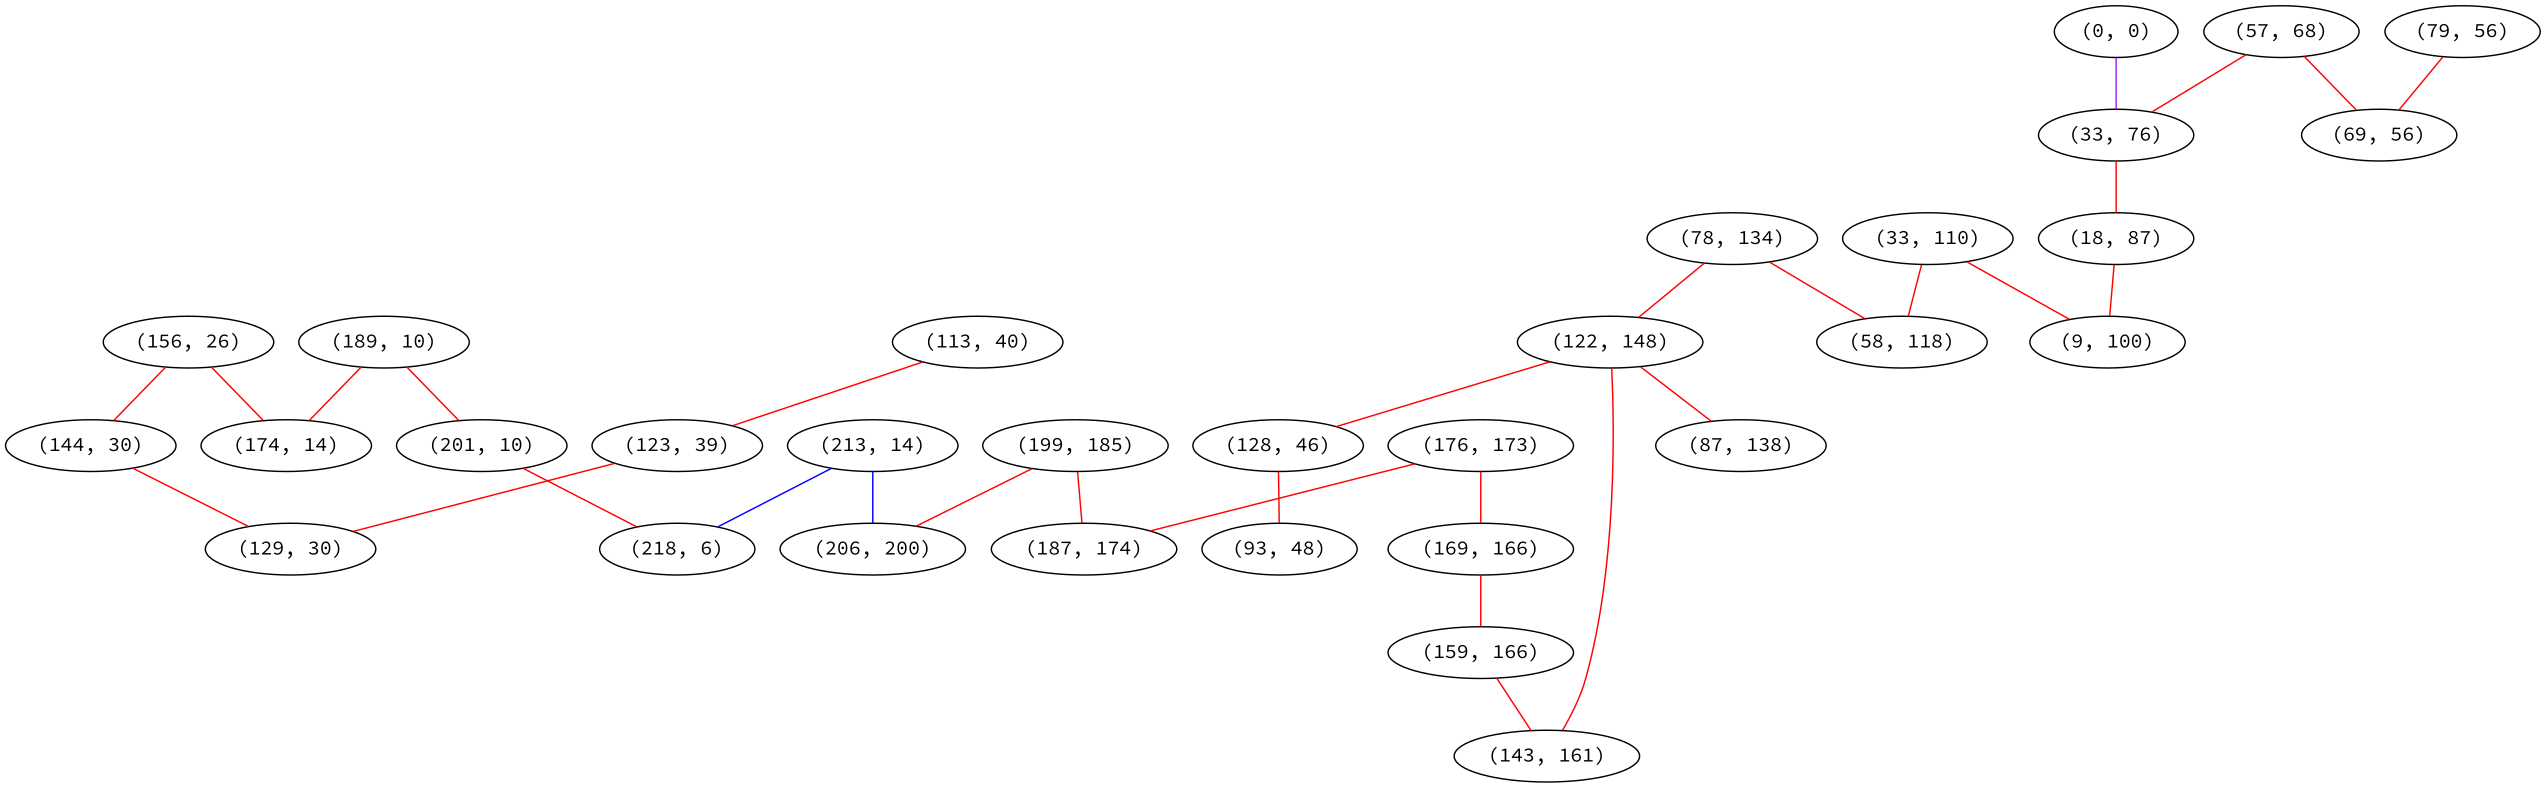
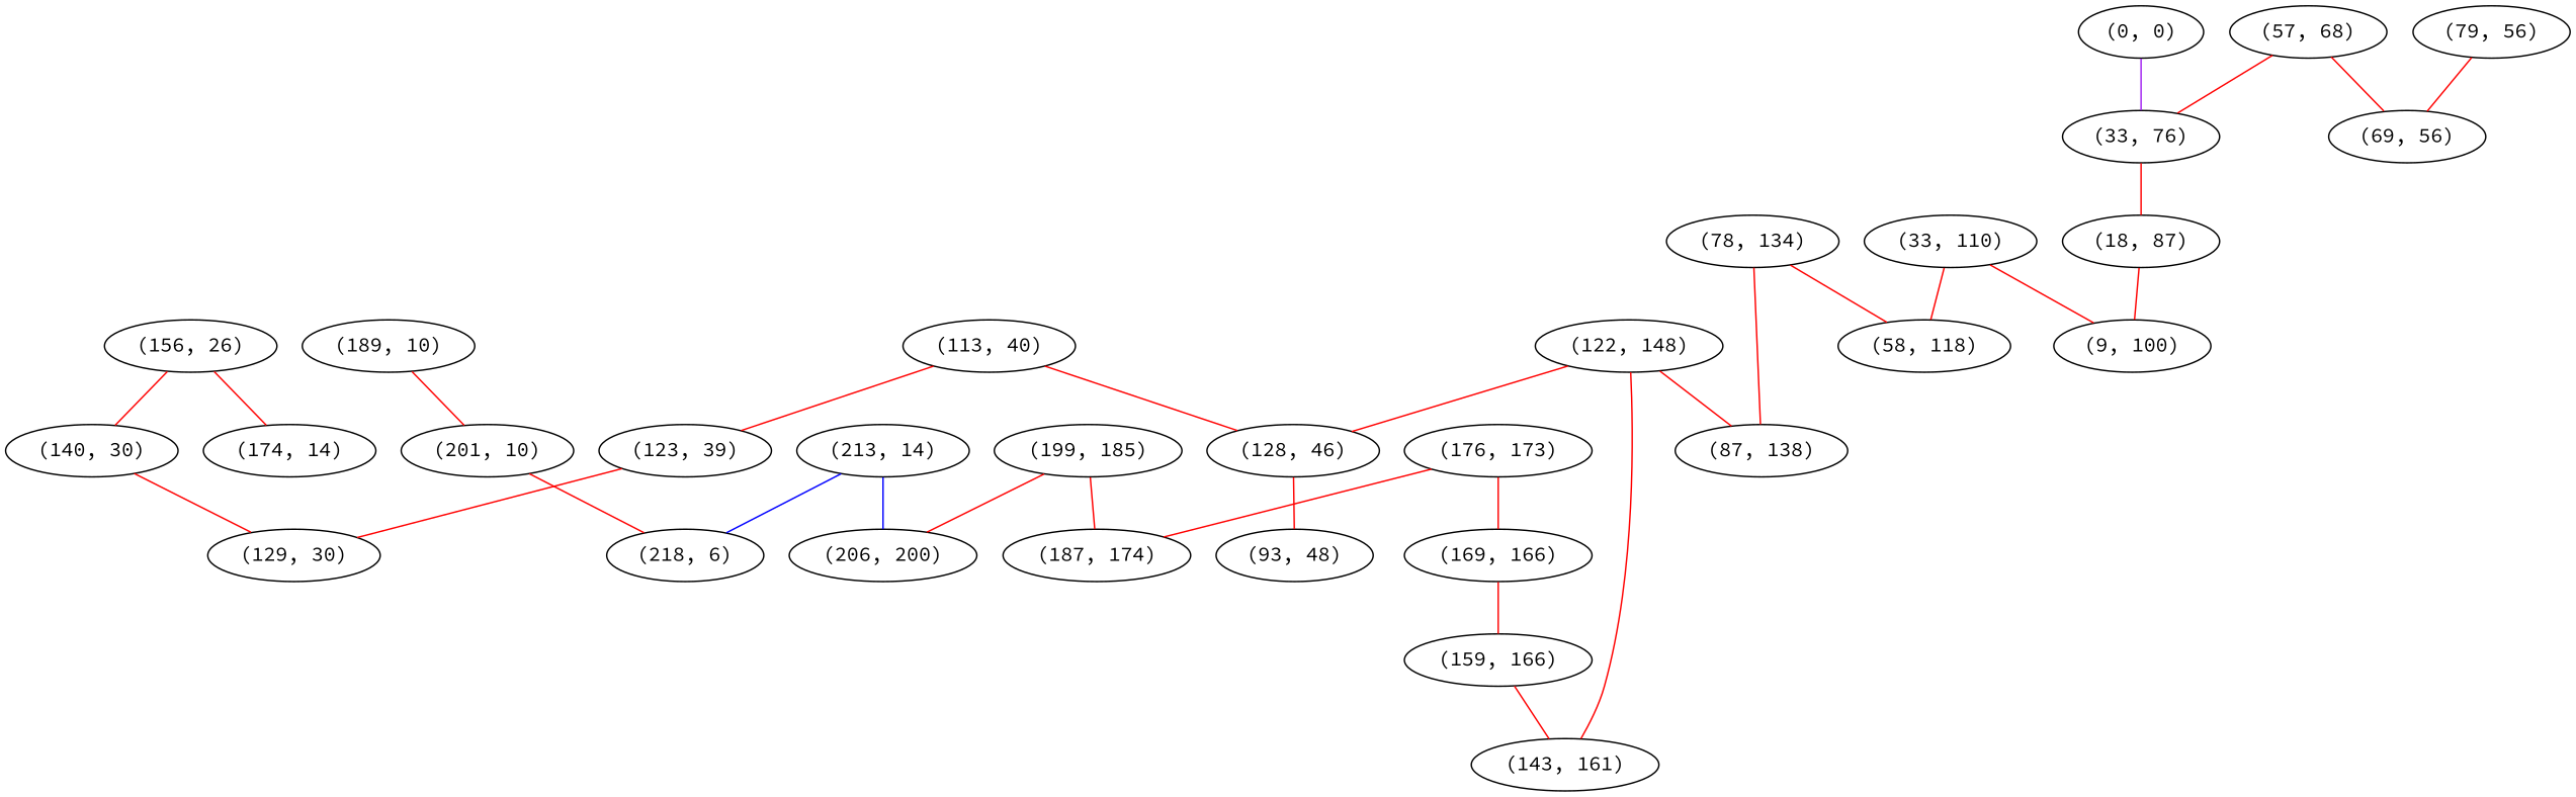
  graph {
    fontname="Source Code Pro"
    node [fontname="Source Code Pro"]
    edge [color=red fontname="Source Code Pro" weight=1]
    n1 [label="(128, 46)"]
    "(113, 40)"
    "(123, 39)"
    "(93, 48)"
    "(129, 30)"
    "(79, 56)"
    "(69, 56)"
    "(122, 148)"
    n9 [label="(87, 138)"]
    "(143, 161)"
    "(57, 68)"
    "(33, 76)"
    "(18, 87)"
    "(189, 10)"
    "(201, 10)"
    "(174, 14)"
    "(218, 6)"
    "(78, 134)"
    "(58, 118)"
    "(156, 26)"
-   "(144, 30)"
+   "(144, 30)" [label="(140, 30)"]
    "(33, 110)"
    "(9, 100)"
    "(199, 185)"
    "(187, 174)"
    "(206, 200)"
    "(176, 173)"
    "(169, 166)"
    "(159, 166)"
    "(213, 14)"
    "(0, 0)"
    n1 -- "(93, 48)"
+   "(113, 40)" -- n1
    "(113, 40)" -- "(123, 39)"
    "(123, 39)" -- "(129, 30)"
    "(79, 56)" -- "(69, 56)"
    "(122, 148)" -- n1
    "(122, 148)" -- n9
    "(122, 148)" -- "(143, 161)"
    "(57, 68)" -- "(69, 56)"
    "(57, 68)" -- "(33, 76)"
    "(33, 76)" -- "(18, 87)"
    "(18, 87)" -- "(9, 100)"
    "(189, 10)" -- "(201, 10)"
-   "(189, 10)" -- "(174, 14)"
    "(201, 10)" -- "(218, 6)"
-   "(78, 134)" -- "(122, 148)"
+   "(78, 134)" -- n9
    "(78, 134)" -- "(58, 118)"
    "(156, 26)" -- "(174, 14)"
    "(156, 26)" -- "(144, 30)"
    "(144, 30)" -- "(129, 30)"
    "(33, 110)" -- "(58, 118)"
    "(33, 110)" -- "(9, 100)"
    "(199, 185)" -- "(187, 174)"
    "(199, 185)" -- "(206, 200)"
    "(176, 173)" -- "(187, 174)"
    "(176, 173)" -- "(169, 166)"
    "(169, 166)" -- "(159, 166)"
    "(159, 166)" -- "(143, 161)"
    "(213, 14)" -- "(218, 6)" [color=blue weight=3]
    "(213, 14)" -- "(206, 200)" [color=blue weight=3]
    "(0, 0)" -- "(33, 76)" [color=purple weight=4]
  }
